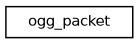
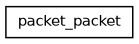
  digraph {
    rankdir=TB
-   n1 [color=black fillcolor=white fontname=Helvetica fontsize=10 height=0.2 label=ogg_packet shape=record style=filled width=0.4]
+   n1 [color=black fillcolor=white fontname=Helvetica fontsize=10 height=0.2 label=packet_packet shape=record style=filled width=0.4]
  }
